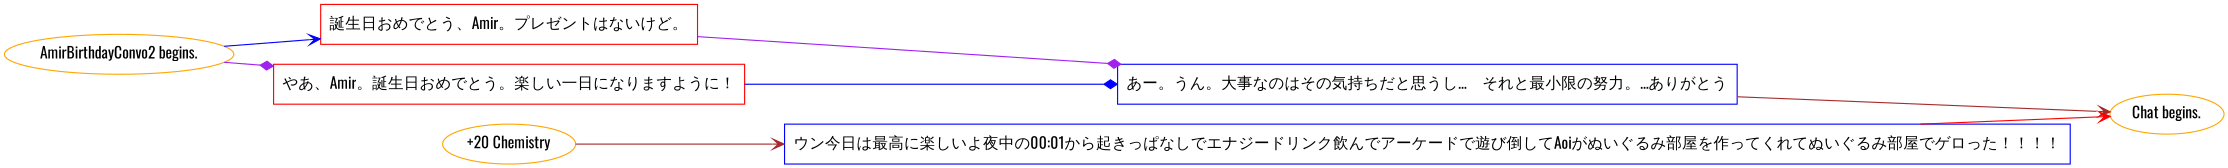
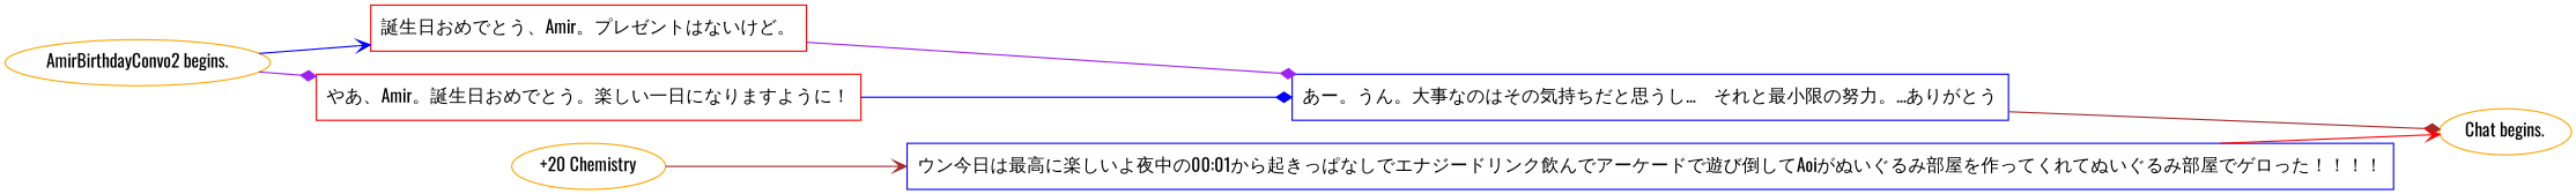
  digraph {
    fontname=Oswald
    rankdir=LR
    node [color=orange fontname=Oswald shape=box]
    edge [arrowhead=diamond color=blue fontname=Oswald]
    "AmirBirthdayConvo2 begins." [shape=""]
    n2 [color=red label="誕生日おめでとう、Amir。プレゼントはないけど。"]
    n3 [color=red label="やあ、Amir。誕生日おめでとう。楽しい一日になりますように！"]
    n4 [color=blue label="あー。うん。大事なのはその気持ちだと思うし…　それと最小限の努力。…ありがとう"]
    n5 [label="Chat begins." shape=""]
    n6 [label="+20 Chemistry" shape=""]
    n7 [color=blue label="ウン今日は最高に楽しいよ夜中の00:01から起きっぱなしでエナジードリンク飲んでアーケードで遊び倒してAoiがぬいぐるみ部屋を作ってくれてぬいぐるみ部屋でゲロった！！！！"]
    "AmirBirthdayConvo2 begins." -> n2 [arrowhead=vee]
    "AmirBirthdayConvo2 begins." -> n3 [color=purple]
    n2 -> n4 [color=purple]
    n3 -> n4
-   n4 -> n5 [arrowhead=vee color=brown]
+   n4 -> n5 [color=brown]
    n6 -> n7 [arrowhead=vee color=brown]
    n7 -> n5 [arrowhead=vee color=red]
  }
